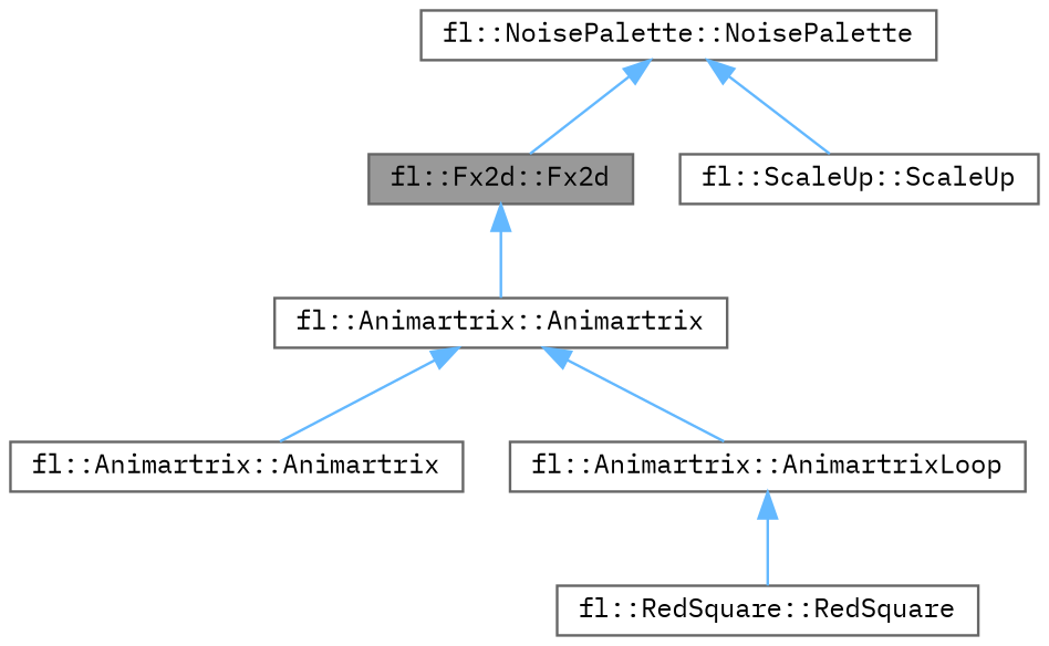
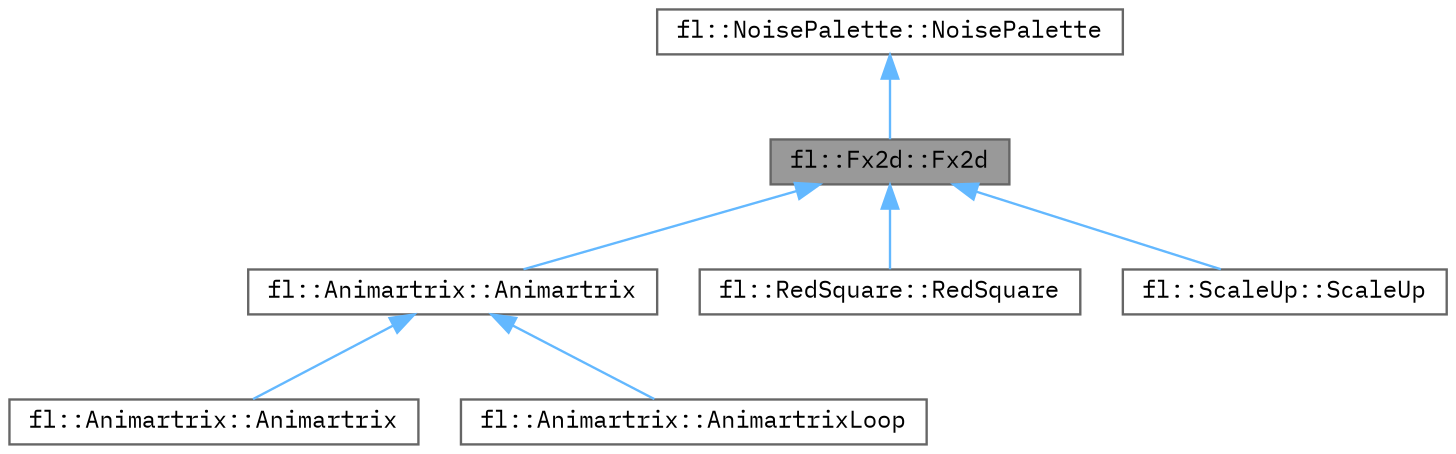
  digraph {
    fontname="IBM Plex Mono"
    rankdir=TB
    node [color=grey40 fillcolor=white fontname="IBM Plex Mono" fontsize=10 shape=box style=filled]
    edge [color=steelblue1 dir=back fontname="IBM Plex Mono" fontsize=10 labelfontname=Helvetica labelfontsize=10 style=solid]
    n1 [color=gray40 fillcolor=grey60 fontcolor=black height=0.2 label="fl::Fx2d::Fx2d" width=0.4]
    n2 [height=0.2 label="fl::Animartrix::Animartrix" width=0.4]
    n3 [height=0.2 label="fl::RedSquare::RedSquare" width=0.4]
    n4 [height=0.2 label="fl::ScaleUp::ScaleUp" width=0.4]
    n5 [height=0.2 label="fl::Animartrix::Animartrix" width=0.4]
    n6 [height=0.2 label="fl::Animartrix::AnimartrixLoop" width=0.4]
    n7 [height=0.2 label="fl::NoisePalette::NoisePalette" width=0.4]
    n1 -> n2
-   n6 -> n3
-   n7 -> n4
+   n1 -> n3
+   n1 -> n4
    n2 -> n5
    n2 -> n6
    n7 -> n1
  }
